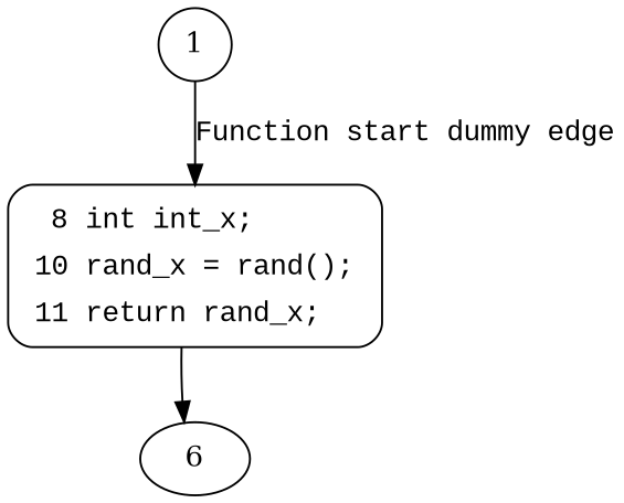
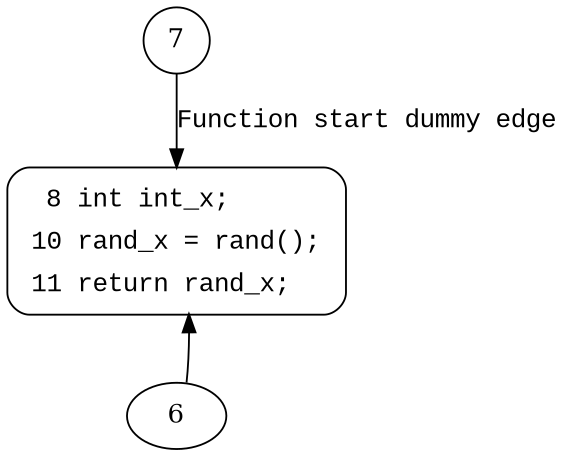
  digraph {
-   7 [shape=circle label=1]
+   7 [shape=circle]
    n2 [fillcolor=white fontname="Courier New" label=<<table border="0" cellborder="0" cellpadding="3" bgcolor="white"><tr><td align="right">8</td><td align="left">int int_x;</td></tr><tr><td align="right">10</td><td align="left">rand_x = rand();</td></tr><tr><td align="right">11</td><td align="left">return rand_x;</td></tr></table>> penwidth=1 shape=Mrecord style="filled,bold"]
    6
    7 -> n2 [fontname="Courier New" label="Function start dummy edge"]
-   n2 -> 6
+   6 -> n2
  }
